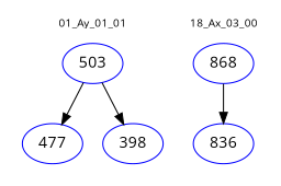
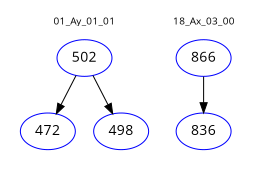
  digraph {
    fontname="Open Sans"
    node [color=blue fontname="Open Sans"]
    edge [color=black fontname="Open Sans"]
-   n1 [label=503]
-   n2 [label=477]
-   n3 [label=398]
-   n4 [label=868]
+   n1 [label=502]
+   n2 [label=472]
+   n3 [label=498]
+   n4 [label=866]
    n5 [label=836]
    subgraph cluster_1 {
      color=white
      fontsize=10
      label="01_Ay_01_01"
      n1
      n2
      n3
    }
    subgraph cluster_2 {
      color=white
      fontsize=10
      label="18_Ax_03_00"
      n4
      n5
    }
    n1 -> n2
    n1 -> n3
    n4 -> n5
  }
